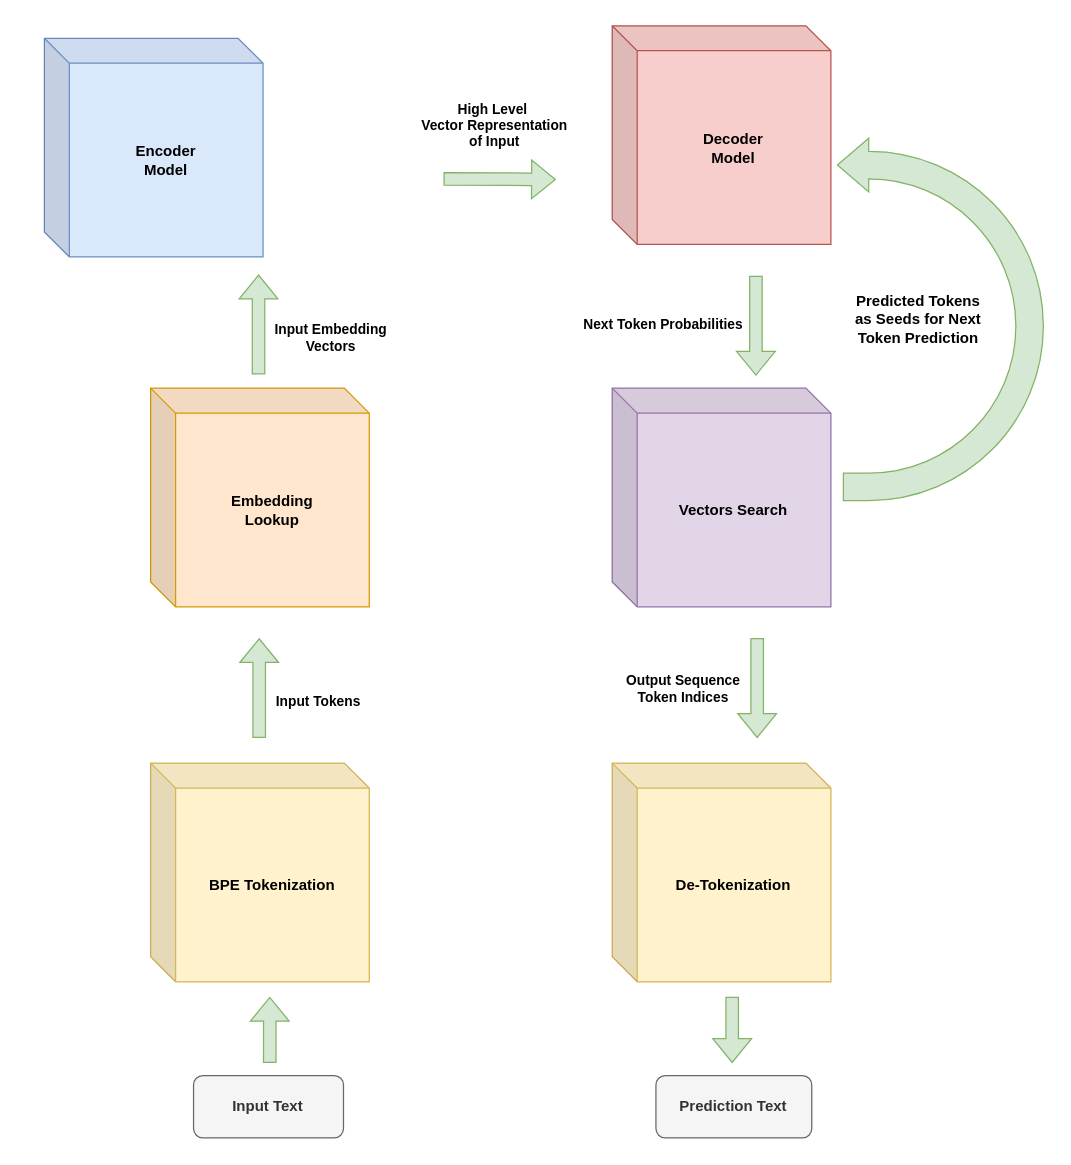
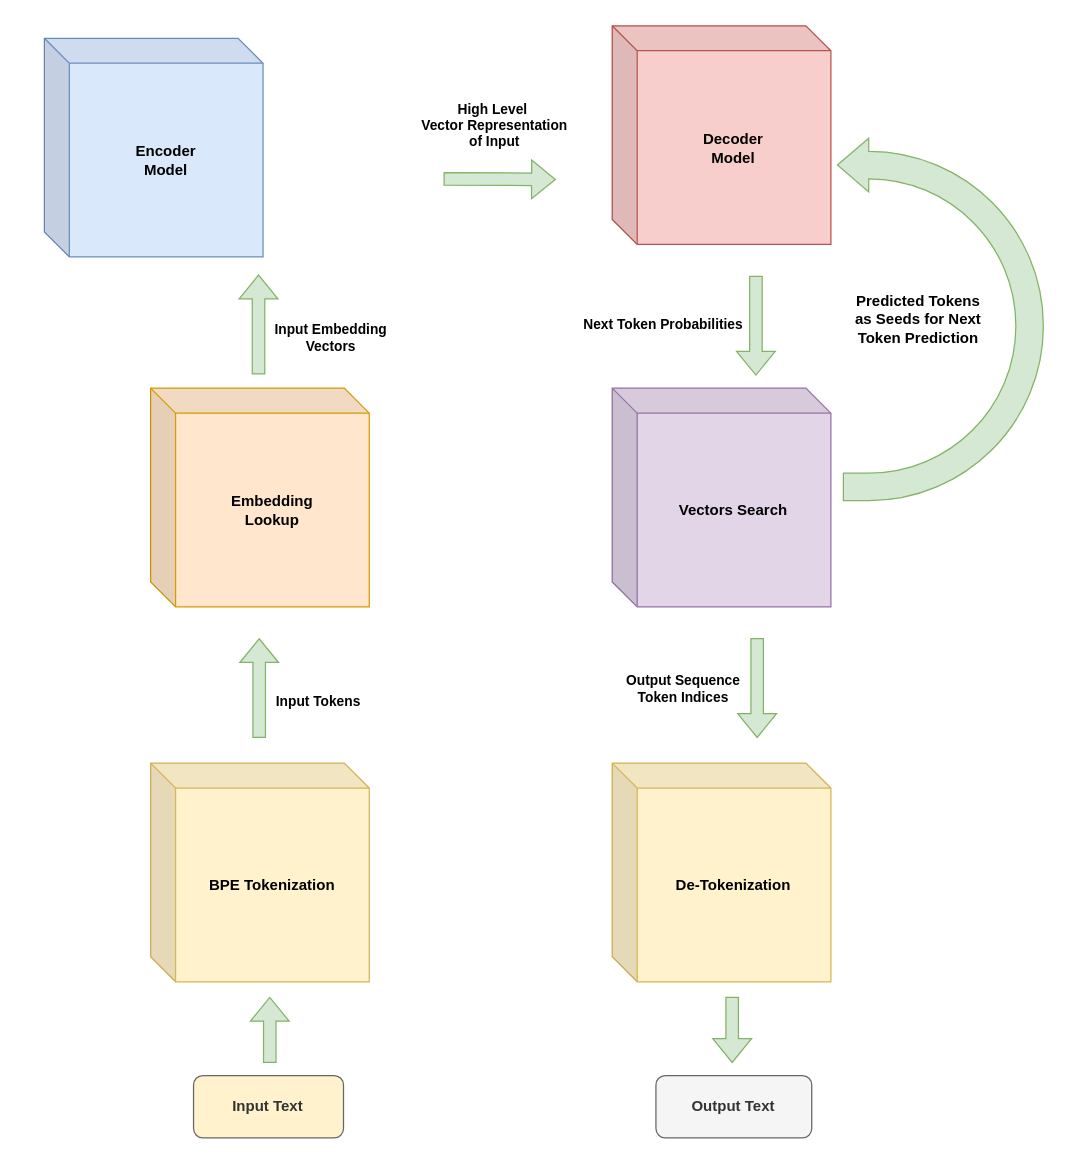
  <mxCell id="0" />
  <mxCell id="1" parent="0" />
  <mxCell id="2" value="&lt;b&gt;Encoder&lt;br&gt;Model&lt;/b&gt;" style="shape=cube;whiteSpace=wrap;html=1;boundedLbl=1;backgroundOutline=1;darkOpacity=0.05;darkOpacity2=0.1;rounded=1;fillColor=#dae8fc;strokeColor=#6c8ebf;" parent="1" vertex="1"><mxGeometry x="35" y="30" width="175" height="175" as="geometry" /></mxCell>
  <mxCell id="3" value="&lt;b&gt;BPE Tokenization&lt;/b&gt;" style="shape=cube;whiteSpace=wrap;html=1;boundedLbl=1;backgroundOutline=1;darkOpacity=0.05;darkOpacity2=0.1;rounded=1;fillColor=#fff2cc;strokeColor=#d6b656;" parent="1" vertex="1"><mxGeometry x="120" y="610" width="175" height="175" as="geometry" /></mxCell>
  <mxCell id="4" value="&lt;b&gt;Embedding&lt;br&gt;Lookup&lt;/b&gt;" style="shape=cube;whiteSpace=wrap;html=1;boundedLbl=1;backgroundOutline=1;darkOpacity=0.05;darkOpacity2=0.1;rounded=1;fillColor=#ffe6cc;strokeColor=#d79b00;" parent="1" vertex="1"><mxGeometry x="120" y="310" width="175" height="175" as="geometry" /></mxCell>
  <mxCell id="5" value="&lt;b&gt;Decoder&lt;br&gt;Model&lt;/b&gt;" style="shape=cube;whiteSpace=wrap;html=1;boundedLbl=1;backgroundOutline=1;darkOpacity=0.05;darkOpacity2=0.1;rounded=1;fillColor=#f8cecc;strokeColor=#b85450;" parent="1" vertex="1"><mxGeometry x="489.37" y="20" width="175" height="175" as="geometry" /></mxCell>
  <mxCell id="6" value="&lt;b&gt;Vectors Search&lt;/b&gt;" style="shape=cube;whiteSpace=wrap;html=1;boundedLbl=1;backgroundOutline=1;darkOpacity=0.05;darkOpacity2=0.1;rounded=1;fillColor=#e1d5e7;strokeColor=#9673a6;" parent="1" vertex="1"><mxGeometry x="489.37" y="310" width="175" height="175" as="geometry" /></mxCell>
  <mxCell id="7" value="" style="shape=flexArrow;endArrow=classic;html=1;rounded=0;fillColor=#d5e8d4;strokeColor=#82b366;" parent="1" edge="1"><mxGeometry width="50" height="50" relative="1" as="geometry"><mxPoint x="206.91" y="590" as="sourcePoint" /><mxPoint x="206.91" y="510" as="targetPoint" /></mxGeometry></mxCell>
  <mxCell id="8" value="&lt;b&gt;Input Tokens&lt;/b&gt;" style="edgeLabel;html=1;align=center;verticalAlign=middle;resizable=0;points=[];labelBackgroundColor=none;" parent="7" vertex="1" connectable="0"><mxGeometry x="-0.483" y="-4" relative="1" as="geometry"><mxPoint x="43" y="-9" as="offset" /></mxGeometry></mxCell>
  <mxCell id="9" value="&lt;b&gt;De-Tokenization&lt;/b&gt;" style="shape=cube;whiteSpace=wrap;html=1;boundedLbl=1;backgroundOutline=1;darkOpacity=0.05;darkOpacity2=0.1;rounded=1;fillColor=#fff2cc;strokeColor=#d6b656;" parent="1" vertex="1"><mxGeometry x="489.37" y="610" width="175" height="175" as="geometry" /></mxCell>
- <mxCell id="10" value="&lt;b&gt;Input Text&lt;/b&gt;" style="rounded=1;whiteSpace=wrap;html=1;fillColor=#f5f5f5;fontColor=#333333;strokeColor=#666666;" parent="1" vertex="1"><mxGeometry x="154.37" y="860" width="120" height="50" as="geometry" /></mxCell>
- <mxCell id="11" value="&lt;b&gt;Prediction Text&lt;/b&gt;" style="rounded=1;whiteSpace=wrap;html=1;fillColor=#f5f5f5;fontColor=#333333;strokeColor=#666666;" parent="1" vertex="1"><mxGeometry x="524.37" y="860" width="124.69" height="50" as="geometry" /></mxCell>
+ <mxCell id="10" value="&lt;b&gt;Input Text&lt;/b&gt;" style="rounded=1;whiteSpace=wrap;html=1;fillColor=#fff2cc;fontColor=#333333;strokeColor=#666666;" parent="1" vertex="1"><mxGeometry x="154.37" y="860" width="120" height="50" as="geometry" /></mxCell>
+ <mxCell id="11" value="&lt;b&gt;Output Text&lt;/b&gt;" style="rounded=1;whiteSpace=wrap;html=1;fillColor=#f5f5f5;fontColor=#333333;strokeColor=#666666;" parent="1" vertex="1"><mxGeometry x="524.37" y="860" width="124.69" height="50" as="geometry" /></mxCell>
  <mxCell id="12" value="" style="shape=flexArrow;endArrow=classic;html=1;rounded=0;fillColor=#d5e8d4;strokeColor=#82b366;" parent="1" edge="1"><mxGeometry width="50" height="50" relative="1" as="geometry"><mxPoint x="206.37" y="299" as="sourcePoint" /><mxPoint x="206.37" y="219" as="targetPoint" /></mxGeometry></mxCell>
  <mxCell id="13" value="&lt;b&gt;Input Embedding&lt;br&gt;Vectors&lt;br&gt;&lt;/b&gt;" style="edgeLabel;html=1;align=center;verticalAlign=middle;resizable=0;points=[];labelBackgroundColor=none;" parent="12" vertex="1" connectable="0"><mxGeometry x="-0.483" y="-4" relative="1" as="geometry"><mxPoint x="53" y="-9" as="offset" /></mxGeometry></mxCell>
  <mxCell id="14" value="" style="shape=flexArrow;endArrow=classic;html=1;rounded=0;fillColor=#d5e8d4;strokeColor=#82b366;" parent="1" edge="1"><mxGeometry width="50" height="50" relative="1" as="geometry"><mxPoint x="354.37" y="142.5" as="sourcePoint" /><mxPoint x="444.37" y="143" as="targetPoint" /></mxGeometry></mxCell>
  <mxCell id="15" value="&lt;b&gt;High Level&amp;nbsp;&lt;br&gt;Vector Representation&lt;br&gt;of Input&lt;br&gt;&lt;/b&gt;" style="edgeLabel;html=1;align=center;verticalAlign=middle;resizable=0;points=[];labelBackgroundColor=none;" parent="14" vertex="1" connectable="0"><mxGeometry x="-0.483" y="-4" relative="1" as="geometry"><mxPoint x="17" y="-47" as="offset" /></mxGeometry></mxCell>
  <mxCell id="16" value="" style="shape=flexArrow;endArrow=classic;html=1;rounded=0;fillColor=#d5e8d4;strokeColor=#82b366;" parent="1" edge="1"><mxGeometry width="50" height="50" relative="1" as="geometry"><mxPoint x="604.37" y="220" as="sourcePoint" /><mxPoint x="604.37" y="300" as="targetPoint" /></mxGeometry></mxCell>
  <mxCell id="17" value="&lt;b&gt;Next Token Probabilities&lt;br&gt;&lt;/b&gt;" style="edgeLabel;html=1;align=center;verticalAlign=middle;resizable=0;points=[];labelBackgroundColor=none;" parent="16" vertex="1" connectable="0"><mxGeometry x="-0.483" y="-4" relative="1" as="geometry"><mxPoint x="-71" y="17" as="offset" /></mxGeometry></mxCell>
  <mxCell id="18" value="&lt;b&gt;&lt;br&gt;&lt;/b&gt;" style="html=1;shadow=0;dashed=0;align=center;verticalAlign=middle;shape=mxgraph.arrows2.uTurnArrow;dy=11;arrowHead=43;dx2=25;rounded=1;direction=west;flipH=0;flipV=1;fillColor=#d5e8d4;strokeColor=#82b366;spacing=2;" parent="1" vertex="1"><mxGeometry x="674.37" y="110" width="160" height="290" as="geometry" /></mxCell>
  <mxCell id="19" value="" style="shape=flexArrow;endArrow=classic;html=1;rounded=0;fillColor=#d5e8d4;strokeColor=#82b366;" parent="1" edge="1"><mxGeometry width="50" height="50" relative="1" as="geometry"><mxPoint x="605.37" y="510" as="sourcePoint" /><mxPoint x="605.37" y="590" as="targetPoint" /></mxGeometry></mxCell>
  <mxCell id="20" value="&lt;b&gt;Output Sequence&lt;br&gt;Token Indices&lt;br&gt;&lt;/b&gt;" style="edgeLabel;html=1;align=center;verticalAlign=middle;resizable=0;points=[];labelBackgroundColor=none;" parent="19" vertex="1" connectable="0"><mxGeometry x="-0.483" y="-4" relative="1" as="geometry"><mxPoint x="-56" y="19" as="offset" /></mxGeometry></mxCell>
  <mxCell id="21" value="" style="shape=flexArrow;endArrow=classic;html=1;rounded=0;fillColor=#d5e8d4;strokeColor=#82b366;" parent="1" edge="1"><mxGeometry width="50" height="50" relative="1" as="geometry"><mxPoint x="585.37" y="797" as="sourcePoint" /><mxPoint x="585.37" y="850" as="targetPoint" /></mxGeometry></mxCell>
  <mxCell id="22" value="" style="shape=flexArrow;endArrow=classic;html=1;rounded=0;fillColor=#d5e8d4;strokeColor=#82b366;" parent="1" edge="1"><mxGeometry width="50" height="50" relative="1" as="geometry"><mxPoint x="215.37" y="850" as="sourcePoint" /><mxPoint x="215.37" y="797" as="targetPoint" /></mxGeometry></mxCell>
  <mxCell id="23" value="&lt;b&gt;Predicted Tokens&lt;br&gt;as Seeds for Next&lt;br&gt;Token Prediction&lt;br&gt;&lt;/b&gt;" style="text;html=1;align=center;verticalAlign=middle;resizable=0;points=[];autosize=1;strokeColor=none;fillColor=none;" parent="1" vertex="1"><mxGeometry x="674.37" y="230" width="120" height="50" as="geometry" /></mxCell>
  <mxCell id="24" value="&amp;nbsp;" style="text;html=1;align=center;verticalAlign=middle;resizable=0;points=[];autosize=1;strokeColor=none;fillColor=none;fontSize=13;fontFamily=Helvetica;" parent="1" vertex="1"><mxGeometry x="20" y="400" width="20" height="20" as="geometry" /></mxCell>
